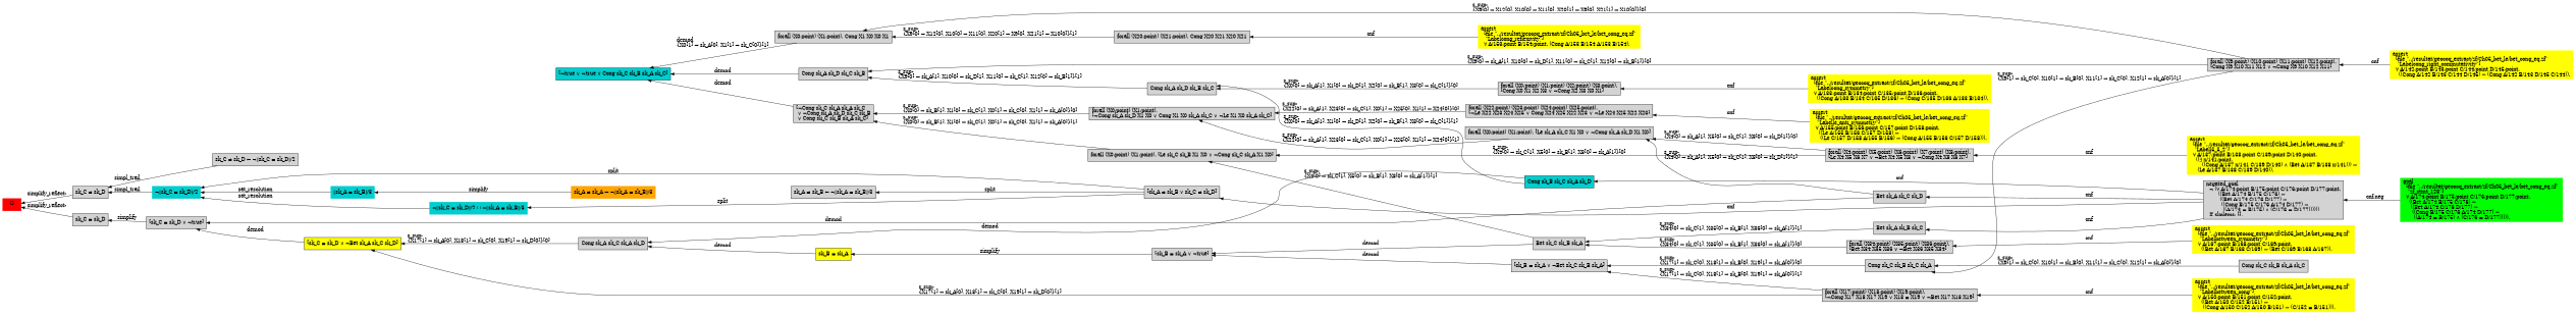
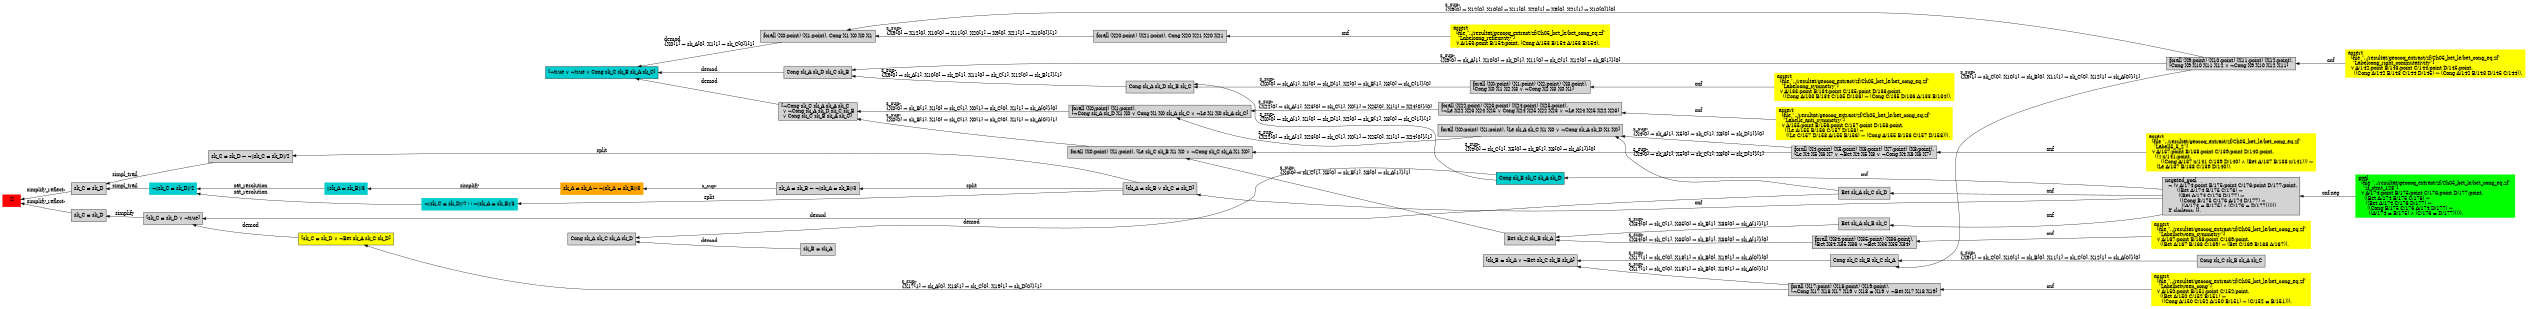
  digraph {
    rankdir=LR
    node [shape=box style=filled]
    edge [dir=back]
    n1 [color=red label="[]"]
    n2 [label="sk_C ≠ sk_D\l"]
    n3 [label="sk_C = sk_D\l"]
    n4 [color=cyan3 label="¬⟦sk_C = sk_D⟧/2\l"]
    n5 [label="sk_C ≠ sk_D ← ¬⟦sk_C = sk_D⟧/2\l"]
    n6 [label="[sk_C = sk_D ∨ ¬true]\l"]
    n7 [color=cyan3 label="⟦sk_A = sk_B⟧/3\l"]
    n8 [color=cyan3 label="¬⟦sk_C = sk_D⟧/2 ⊔ ¬⟦sk_A = sk_B⟧/3\l"]
    n9 [label="[sk_A ≠ sk_B ∨ sk_C ≠ sk_D]\l"]
    n10 [color=orange label="sk_A ≠ sk_A ← ¬⟦sk_A = sk_B⟧/3\l"]
    n11 [label="sk_A ≠ sk_B ← ¬⟦sk_A = sk_B⟧/3\l"]
-   n12 [label="sk_B = sk_A\l" fillcolor=yellow]
-   n13 [label="[sk_B = sk_A ∨ ¬true]\l"]
+   n12 [label="sk_B = sk_A\l"]
    n14 [label="negated_goal\l  ¬ (∀ A/174:point B/175:point C/176:point D/177:point.\l        ((Bet A/174 B/175 C/176) ⇒\l         ((Bet A/174 C/176 D/177) ⇒\l          ((Cong B/175 C/176 A/174 D/177) ⇒\l           ((A/174 = B/175) ∧ (C/176 = D/177))))))\l  # skolems: [].\l"]
    n15 [color=green label="goal\l  [file \"../resultat/geocoq_extract/zf/Ch05_bet_le/bet_cong_eq.zf\" \l   \"zf_stmt_128\"]\l  ∀ A/174:point B/175:point C/176:point D/177:point.\l    ((Bet A/174 B/175 C/176) ⇒\l     ((Bet A/174 C/176 D/177) ⇒\l      ((Cong B/175 C/176 A/174 D/177) ⇒\l       ((A/174 = B/175) ∧ (C/176 = D/177))))).\l"]
    n16 [label="Bet sk_C sk_B sk_A\l"]
    n17 [label="[sk_B = sk_A ∨ ¬Bet sk_C sk_B sk_A]\l"]
    n18 [label="forall (X34:point) (X35:point) (X36:point).\l[Bet X34 X35 X36 ∨ ¬Bet X36 X35 X34]\l"]
    n19 [label="Bet sk_A sk_B sk_C\l"]
    n20 [label="forall (X17:point) (X18:point) (X19:point).\l[¬Cong X17 X18 X17 X19 ∨ X18 = X19 ∨ ¬Bet X17 X18 X19]\l"]
    n21 [label="Cong sk_C sk_B sk_C sk_A\l"]
    n22 [color=yellow label="assert\l  [file \"../resultat/geocoq_extract/zf/Ch05_bet_le/bet_cong_eq.zf\" \l   \"Labelbetween_symmetry\"]\l  ∀ A/167:point B/168:point C/169:point.\l    ((Bet A/167 B/168 C/169) ⇒ (Bet C/169 B/168 A/167)).\l"]
    n23 [color=yellow label="assert\l  [file \"../resultat/geocoq_extract/zf/Ch05_bet_le/bet_cong_eq.zf\" \l   \"Labelbetween_cong\"]\l  ∀ A/150:point B/151:point C/152:point.\l    ((Bet A/150 C/152 B/151) ⇒\l     ((Cong A/150 C/152 A/150 B/151) ⇒ (C/152 = B/151))).\l"]
    n24 [label="forall (X9:point) (X10:point) (X11:point) (X12:point).\l[Cong X9 X10 X11 X12 ∨ ¬Cong X9 X10 X12 X11]\l"]
    n25 [label="Cong sk_C sk_B sk_A sk_C\l"]
    n26 [color=yellow label="assert\l  [file \"../resultat/geocoq_extract/zf/Ch05_bet_le/bet_cong_eq.zf\" \l   \"Labelcong_right_commutativity\"]\l  ∀ A/142:point B/143:point C/144:point D/145:point.\l    ((Cong A/142 B/143 C/144 D/145) ⇒ (Cong A/142 B/143 D/145 C/144)).\l"]
    n27 [fillcolor=cyan3 label="[¬true ∨ ¬true ∨ Cong sk_C sk_B sk_A sk_C]\l"]
    n28 [label="Cong sk_A sk_D sk_C sk_B\l"]
    n29 [label="forall (X0:point) (X1:point). Cong X1 X0 X0 X1\l"]
    n30 [label="[¬Cong sk_C sk_A sk_A sk_C\l ∨ ¬Cong sk_A sk_D sk_C sk_B\l ∨ Cong sk_C sk_B sk_A sk_C]\l"]
    n31 [label="Cong sk_A sk_D sk_B sk_C\l"]
    n32 [label="forall (X20:point) (X21:point). Cong X20 X21 X20 X21\l"]
    n33 [label="forall (X0:point) (X1:point).\l[¬Cong sk_A sk_D X1 X0 ∨ Cong X1 X0 sk_A sk_C ∨ ¬Le X1 X0 sk_A sk_C]\l"]
    n34 [label="forall (X0:point) (X1:point). [Le sk_C sk_B X1 X0 ∨ ¬Cong sk_C sk_A X1 X0]\l"]
    n35 [label="forall (X0:point) (X1:point) (X2:point) (X3:point).\l[Cong X0 X1 X2 X3 ∨ ¬Cong X2 X3 X0 X1]\l"]
    n36 [fillcolor=cyan3 label="Cong sk_B sk_C sk_A sk_D\l"]
    n37 [color=yellow label="assert\l  [file \"../resultat/geocoq_extract/zf/Ch05_bet_le/bet_cong_eq.zf\" \l   \"Labelcong_symmetry\"]\l  ∀ A/133:point B/134:point C/135:point D/136:point.\l    ((Cong A/133 B/134 C/135 D/136) ⇒ (Cong C/135 D/136 A/133 B/134)).\l"]
    n38 [color=yellow label="assert\l  [file \"../resultat/geocoq_extract/zf/Ch05_bet_le/bet_cong_eq.zf\" \l   \"Labelcong_reflexivity\"]\l  ∀ A/153:point B/154:point. (Cong A/153 B/154 A/153 B/154).\l"]
    n39 [label="forall (X22:point) (X23:point) (X24:point) (X25:point).\l[¬Le X22 X23 X24 X25 ∨ Cong X24 X25 X22 X23 ∨ ¬Le X24 X25 X22 X23]\l"]
    n40 [label="forall (X0:point) (X1:point). [Le sk_A sk_C X1 X0 ∨ ¬Cong sk_A sk_D X1 X0]\l"]
    n41 [label="forall (X4:point) (X5:point) (X6:point) (X7:point) (X8:point).\l[Le X4 X5 X6 X7 ∨ ¬Bet X4 X5 X8 ∨ ¬Cong X4 X8 X6 X7]\l"]
    n42 [color=yellow label="assert\l  [file \"../resultat/geocoq_extract/zf/Ch05_bet_le/bet_cong_eq.zf\" \l   \"Labelle_anti_symmetry\"]\l  ∀ A/155:point B/156:point C/157:point D/158:point.\l    ((Le A/155 B/156 C/157 D/158) ⇒\l     ((Le C/157 D/158 A/155 B/156) ⇒ (Cong A/155 B/156 C/157 D/158))).\l"]
    n43 [label="Bet sk_A sk_C sk_D\l"]
    n44 [color=yellow label="assert\l  [file \"../resultat/geocoq_extract/zf/Ch05_bet_le/bet_cong_eq.zf\" \l   \"Labell5_5_2\"]\l  ∀ A/137:point B/138:point C/139:point D/140:point.\l    ((∃ x/141:point.\l        ((Cong A/137 x/141 C/139 D/140) ∧ (Bet A/137 B/138 x/141))) ⇒\l     (Le A/137 B/138 C/139 D/140)).\l"]
    n45 [fillcolor=yellow label="[sk_C = sk_D ∨ ¬Bet sk_A sk_C sk_D]\l"]
    n46 [label="Cong sk_A sk_C sk_A sk_D\l"]
    n1 -> n2 [label="simplify_reflect-"]
    n1 -> n3 [label="simplify_reflect-"]
    n2 -> n4 [label=simpl_trail]
    n2 -> n5 [label=simpl_trail]
    n3 -> n6 [label=simplify]
    n4 -> n7 [label=sat_resolution]
    n4 -> n8 [label=sat_resolution]
-   n4 -> n9 [label=split]
+   n5 -> n9 [label=split]
    n6 -> n43 [label=demod]
    n6 -> n45 [label=demod]
    n7 -> n10 [label=simplify]
    n8 -> n9 [label=split]
    n9 -> n14 [label=cnf]
+   n10 -> n11 [label="s_sup-\l"]
    n11 -> n9 [label=split]
-   n12 -> n13 [label=simplify]
-   n13 -> n16 [label=demod]
-   n13 -> n17 [label=demod]
    n14 -> n15 [label="cnf.neg"]
    n16 -> n18 [label="s_sup-\l\{X34[0] → sk_C[1], X35[0] → sk_B[1], X36[0] → sk_A[1]\}[0]\l"]
    n16 -> n19 [label="s_sup-\l\{X34[0] → sk_C[1], X35[0] → sk_B[1], X36[0] → sk_A[1]\}[1]\l"]
    n17 -> n20 [label="s_sup-\l\{X17[1] → sk_C[0], X18[1] → sk_B[0], X19[1] → sk_A[0]\}[1]\l"]
    n17 -> n21 [label="s_sup-\l\{X17[1] → sk_C[0], X18[1] → sk_B[0], X19[1] → sk_A[0]\}[0]\l"]
    n18 -> n22 [label=cnf]
    n19 -> n14 [label=cnf]
    n20 -> n23 [label=cnf]
    n21 -> n24 [label="s_sup-\l\{X9[1] → sk_C[0], X10[1] → sk_B[0], X11[1] → sk_C[0], X12[1] → sk_A[0]\}[1]\l"]
    n21 -> n25 [label="s_sup-\l\{X9[1] → sk_C[0], X10[1] → sk_B[0], X11[1] → sk_C[0], X12[1] → sk_A[0]\}[0]\l"]
    n24 -> n26 [label=cnf]
    n27 -> n28 [label=demod]
    n27 -> n29 [label="demod\l\{X0[1] → sk_A[0], X1[1] → sk_C[0]\}[1]\l"]
    n27 -> n30 [label=demod]
    n28 -> n24 [label="s_sup-\l\{X9[0] → sk_A[1], X10[0] → sk_D[1], X11[0] → sk_C[1], X12[0] → sk_B[1]\}[0]\l"]
    n28 -> n31 [label="s_sup-\l\{X9[0] → sk_A[1], X10[0] → sk_D[1], X11[0] → sk_C[1], X12[0] → sk_B[1]\}[1]\l"]
    n29 -> n24 [label="s_sup-\l\{X9[0] → X12[0], X10[0] → X11[0], X20[1] → X9[0], X21[1] → X10[0]\}[0]\l"]
    n29 -> n32 [label="s_sup-\l\{X9[0] → X12[0], X10[0] → X11[0], X20[1] → X9[0], X21[1] → X10[0]\}[1]\l"]
    n30 -> n33 [label="s_sup-\l\{X0[0] → sk_B[1], X1[0] → sk_C[1], X0[1] → sk_C[0], X1[1] → sk_A[0]\}[0]\l"]
    n30 -> n34 [label="s_sup-\l\{X0[0] → sk_B[1], X1[0] → sk_C[1], X0[1] → sk_C[0], X1[1] → sk_A[0]\}[1]\l"]
    n31 -> n35 [label="s_sup-\l\{X0[0] → sk_A[1], X1[0] → sk_D[1], X2[0] → sk_B[1], X3[0] → sk_C[1]\}[0]\l"]
    n31 -> n36 [label="s_sup-\l\{X0[0] → sk_A[1], X1[0] → sk_D[1], X2[0] → sk_B[1], X3[0] → sk_C[1]\}[1]\l"]
    n32 -> n38 [label=cnf]
    n33 -> n39 [label="s_sup-\l\{X22[0] → sk_A[1], X23[0] → sk_C[1], X0[1] → X25[0], X1[1] → X24[0]\}[0]\l"]
    n33 -> n40 [label="s_sup-\l\{X22[0] → sk_A[1], X23[0] → sk_C[1], X0[1] → X25[0], X1[1] → X24[0]\}[1]\l"]
    n34 -> n16 [label="s_sup-\l\{X4[0] → sk_C[1], X5[0] → sk_B[1], X8[0] → sk_A[1]\}[1]\l"]
    n34 -> n41 [label="s_sup-\l\{X4[0] → sk_C[1], X5[0] → sk_B[1], X8[0] → sk_A[1]\}[0]\l"]
    n35 -> n37 [label=cnf]
    n36 -> n14 [label=cnf]
    n39 -> n42 [label=cnf]
    n40 -> n41 [label="s_sup-\l\{X4[0] → sk_A[1], X5[0] → sk_C[1], X8[0] → sk_D[1]\}[0]\l"]
    n40 -> n43 [label="s_sup-\l\{X4[0] → sk_A[1], X5[0] → sk_C[1], X8[0] → sk_D[1]\}[1]\l"]
    n41 -> n44 [label=cnf]
    n43 -> n14 [label=cnf]
    n45 -> n20 [label="s_sup-\l\{X17[1] → sk_A[0], X18[1] → sk_C[0], X19[1] → sk_D[0]\}[1]\l"]
-   n45 -> n46 [label="s_sup-\l\{X17[1] → sk_A[0], X18[1] → sk_C[0], X19[1] → sk_D[0]\}[0]\l"]
    n46 -> n12 [label=demod]
    n46 -> n36 [label=demod]
  }
